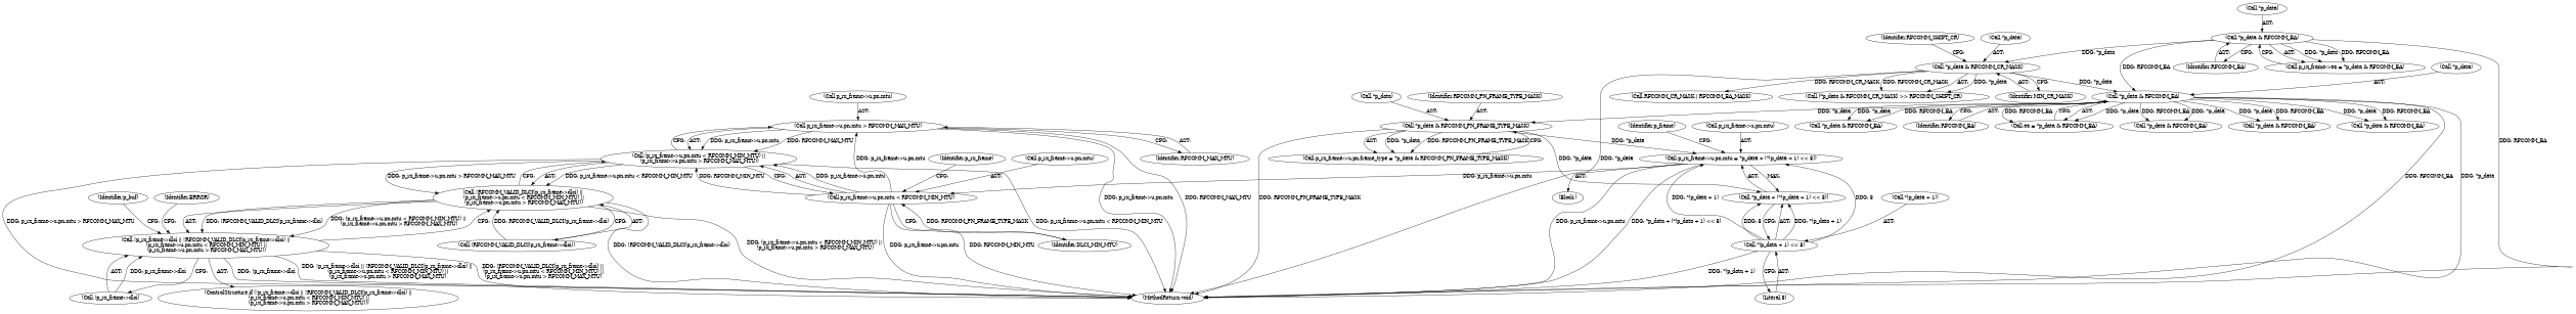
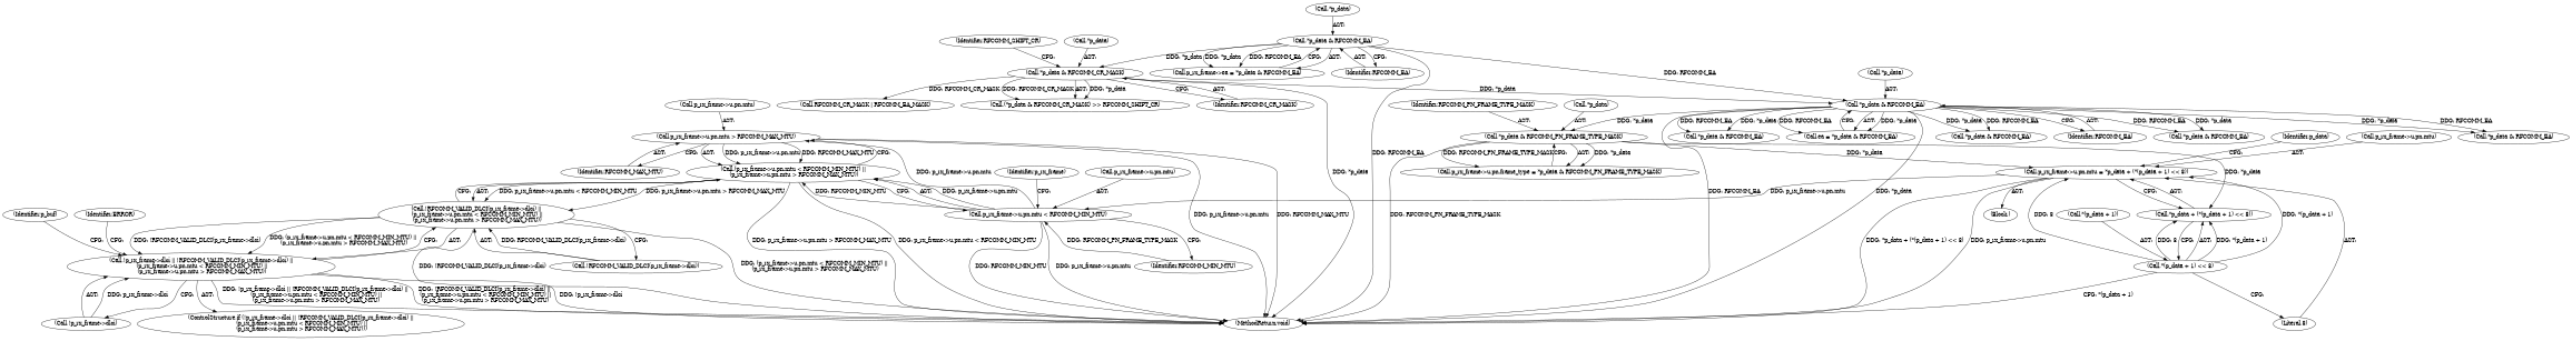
  digraph {
    n1 [label="(Call,p_rx_frame->u.pn.mtu > RFCOMM_MAX_MTU)"]
    n2 [label="(Call,(p_rx_frame->u.pn.mtu < RFCOMM_MIN_MTU) ||\n (p_rx_frame->u.pn.mtu > RFCOMM_MAX_MTU))"]
    n3 [label="(Identifier,RFCOMM_MAX_MTU)"]
    n4 [label="(MethodReturn,void)"]
    n5 [label="(Call,p_rx_frame->u.pn.mtu < RFCOMM_MIN_MTU)"]
    n6 [label="(Call,!RFCOMM_VALID_DLCI(p_rx_frame->dlci) ||\n (p_rx_frame->u.pn.mtu < RFCOMM_MIN_MTU) ||\n (p_rx_frame->u.pn.mtu > RFCOMM_MAX_MTU))"]
-   n7 [label="(Identifier,DLCI_MIN_MTU)"]
+   n7 [label="(Identifier,RFCOMM_MIN_MTU)"]
    n8 [label="(Call,p_rx_frame->u.pn.mtu = *p_data + (*(p_data + 1) << 8))"]
    n9 [label="(Call,*p_data + (*(p_data + 1) << 8))"]
    n10 [label="(Block,)"]
    n11 [label="(Call,*(p_data + 1) << 8)"]
    n12 [label="(Call,*p_data & RFCOMM_PN_FRAME_TYPE_MASK)"]
    n13 [label="(Call,p_rx_frame->u.pn.frame_type = *p_data & RFCOMM_PN_FRAME_TYPE_MASK)"]
    n14 [label="(Identifier,RFCOMM_PN_FRAME_TYPE_MASK)"]
    n15 [label="(Call,*p_data & RFCOMM_EA)"]
    n16 [label="(Call,*p_data & RFCOMM_EA)"]
    n17 [label="(Call,*p_data & RFCOMM_EA)"]
    n18 [label="(Identifier,RFCOMM_EA)"]
    n19 [label="(Call,ea = *p_data & RFCOMM_EA)"]
    n20 [label="(Call,*p_data & RFCOMM_EA)"]
    n21 [label="(Call,*p_data & RFCOMM_EA)"]
    n22 [label="(Call,*p_data & RFCOMM_CR_MASK)"]
    n23 [label="(Call,RFCOMM_CR_MASK | RFCOMM_EA_MASK)"]
    n24 [label="(Call,(*p_data & RFCOMM_CR_MASK) >> RFCOMM_SHIFT_CR)"]
-   n25 [label="(Identifier,MIN_CR_MASK)"]
+   n25 [label="(Identifier,RFCOMM_CR_MASK)"]
    n26 [label="(Call,*p_data & RFCOMM_EA)"]
    n27 [label="(Identifier,RFCOMM_EA)"]
    n28 [label="(Call,p_rx_frame->ea = *p_data & RFCOMM_EA)"]
    n29 [label="(Literal,8)"]
    n30 [label="(Call,!p_rx_frame->dlci || !RFCOMM_VALID_DLCI(p_rx_frame->dlci) ||\n (p_rx_frame->u.pn.mtu < RFCOMM_MIN_MTU) ||\n (p_rx_frame->u.pn.mtu > RFCOMM_MAX_MTU))"]
    n31 [label="(Call,!RFCOMM_VALID_DLCI(p_rx_frame->dlci))"]
    n32 [label="(Call,!p_rx_frame->dlci)"]
    n33 [label="(ControlStructure,if (!p_rx_frame->dlci || !RFCOMM_VALID_DLCI(p_rx_frame->dlci) ||\n (p_rx_frame->u.pn.mtu < RFCOMM_MIN_MTU) ||\n (p_rx_frame->u.pn.mtu > RFCOMM_MAX_MTU)))"]
    n34 [label="(Identifier,p_buf)"]
    n35 [label="(Identifier,p_rx_frame)"]
    n36 [label="(Call,p_rx_frame->u.pn.mtu)"]
    n37 [label="(Call,*p_data)"]
    n38 [label="(Call,*(p_data + 1))"]
    n39 [label="(Identifier,ERROR)"]
-   n40 [label="(Identifier,p_frame)"]
+   n40 [label="(Identifier,p_data)"]
    n41 [label="(Call,p_rx_frame->u.pn.mtu)"]
    n42 [label="(Call,p_rx_frame->u.pn.mtu)"]
    n43 [label="(Call,*p_data)"]
    n44 [label="(Call,*p_data)"]
    n45 [label="(Identifier,RFCOMM_SHIFT_CR)"]
    n46 [label="(Call,*p_data)"]
    n1 -> n2 [label="AST: "]
    n1 -> n2 [label="DDG: p_rx_frame->u.pn.mtu"]
    n1 -> n2 [label="DDG: RFCOMM_MAX_MTU"]
    n1 -> n3 [label="CFG: "]
    n1 -> n4 [label="DDG: p_rx_frame->u.pn.mtu"]
    n1 -> n4 [label="DDG: RFCOMM_MAX_MTU"]
    n2 -> n1 [label="CFG: "]
    n2 -> n4 [label="DDG: p_rx_frame->u.pn.mtu > RFCOMM_MAX_MTU"]
    n2 -> n4 [label="DDG: p_rx_frame->u.pn.mtu < RFCOMM_MIN_MTU"]
    n2 -> n5 [label="CFG: "]
    n2 -> n6 [label="AST: "]
    n2 -> n6 [label="DDG: p_rx_frame->u.pn.mtu < RFCOMM_MIN_MTU"]
    n2 -> n6 [label="DDG: p_rx_frame->u.pn.mtu > RFCOMM_MAX_MTU"]
    n3 -> n1 [label="AST: "]
    n5 -> n1 [label="DDG: p_rx_frame->u.pn.mtu"]
    n5 -> n2 [label="AST: "]
    n5 -> n2 [label="DDG: p_rx_frame->u.pn.mtu"]
    n5 -> n2 [label="DDG: RFCOMM_MIN_MTU"]
    n5 -> n4 [label="DDG: p_rx_frame->u.pn.mtu"]
    n5 -> n4 [label="DDG: RFCOMM_MIN_MTU"]
    n5 -> n7 [label="CFG: "]
    n6 -> n2 [label="CFG: "]
    n6 -> n4 [label="DDG: !RFCOMM_VALID_DLCI(p_rx_frame->dlci)"]
    n6 -> n4 [label="DDG: (p_rx_frame->u.pn.mtu < RFCOMM_MIN_MTU) ||\n (p_rx_frame->u.pn.mtu > RFCOMM_MAX_MTU)"]
    n6 -> n30 [label="AST: "]
    n6 -> n30 [label="DDG: !RFCOMM_VALID_DLCI(p_rx_frame->dlci)"]
    n6 -> n30 [label="DDG: (p_rx_frame->u.pn.mtu < RFCOMM_MIN_MTU) ||\n (p_rx_frame->u.pn.mtu > RFCOMM_MAX_MTU)"]
    n6 -> n31 [label="CFG: "]
    n7 -> n5 [label="DDG: RFCOMM_PN_FRAME_TYPE_MASK"]
    n8 -> n4 [label="DDG: p_rx_frame->u.pn.mtu"]
    n8 -> n4 [label="DDG: *p_data + (*(p_data + 1) << 8)"]
    n8 -> n5 [label="DDG: p_rx_frame->u.pn.mtu"]
-   n8 -> n9 [label="MAX: "]
+   n8 -> n9 [label="CFG: "]
    n8 -> n10 [label="AST: "]
    n9 -> n8 [label="AST: "]
    n9 -> n11 [label="CFG: "]
-   n11 -> n4 [label="DDG: *(p_data + 1)"]
+   n11 -> n4 [label="CFG: *(p_data + 1)"]
    n11 -> n8 [label="DDG: *(p_data + 1)"]
    n11 -> n8 [label="DDG: 8"]
    n11 -> n9 [label="AST: "]
    n11 -> n9 [label="DDG: *(p_data + 1)"]
    n11 -> n9 [label="DDG: 8"]
    n11 -> n29 [label="CFG: "]
    n12 -> n4 [label="DDG: RFCOMM_PN_FRAME_TYPE_MASK"]
    n12 -> n8 [label="DDG: *p_data"]
    n12 -> n9 [label="DDG: *p_data"]
    n12 -> n13 [label="AST: "]
    n12 -> n13 [label="DDG: *p_data"]
    n12 -> n13 [label="DDG: RFCOMM_PN_FRAME_TYPE_MASK"]
    n13 -> n12 [label="CFG: "]
    n14 -> n12 [label="AST: "]
    n15 -> n4 [label="DDG: RFCOMM_EA"]
    n15 -> n4 [label="DDG: *p_data"]
    n15 -> n12 [label="DDG: *p_data"]
    n15 -> n16 [label="DDG: *p_data"]
    n15 -> n16 [label="DDG: RFCOMM_EA"]
    n15 -> n17 [label="DDG: *p_data"]
    n15 -> n17 [label="DDG: RFCOMM_EA"]
    n15 -> n18 [label="CFG: "]
    n15 -> n19 [label="AST: "]
    n15 -> n19 [label="DDG: *p_data"]
    n15 -> n19 [label="DDG: RFCOMM_EA"]
    n15 -> n20 [label="DDG: *p_data"]
    n15 -> n20 [label="DDG: RFCOMM_EA"]
    n15 -> n21 [label="DDG: *p_data"]
    n15 -> n21 [label="DDG: RFCOMM_EA"]
    n18 -> n15 [label="AST: "]
    n19 -> n15 [label="CFG: "]
    n22 -> n4 [label="DDG: *p_data"]
    n22 -> n15 [label="DDG: *p_data"]
    n22 -> n23 [label="DDG: RFCOMM_CR_MASK"]
    n22 -> n24 [label="AST: "]
    n22 -> n24 [label="DDG: *p_data"]
    n22 -> n24 [label="DDG: RFCOMM_CR_MASK"]
    n22 -> n25 [label="CFG: "]
    n25 -> n22 [label="AST: "]
    n26 -> n4 [label="DDG: RFCOMM_EA"]
    n26 -> n15 [label="DDG: RFCOMM_EA"]
    n26 -> n22 [label="DDG: *p_data"]
    n26 -> n27 [label="CFG: "]
    n26 -> n28 [label="AST: "]
    n26 -> n28 [label="DDG: *p_data"]
    n26 -> n28 [label="DDG: RFCOMM_EA"]
    n27 -> n26 [label="AST: "]
    n28 -> n26 [label="CFG: "]
-   n29 -> n11 [label="AST: "]
+   n29 -> n8 [label="AST: "]
    n30 -> n4 [label="DDG: !RFCOMM_VALID_DLCI(p_rx_frame->dlci) ||\n (p_rx_frame->u.pn.mtu < RFCOMM_MIN_MTU) ||\n (p_rx_frame->u.pn.mtu > RFCOMM_MAX_MTU)"]
    n30 -> n4 [label="DDG: !p_rx_frame->dlci"]
    n30 -> n4 [label="DDG: !p_rx_frame->dlci || !RFCOMM_VALID_DLCI(p_rx_frame->dlci) ||\n (p_rx_frame->u.pn.mtu < RFCOMM_MIN_MTU) ||\n (p_rx_frame->u.pn.mtu > RFCOMM_MAX_MTU)"]
    n30 -> n6 [label="CFG: "]
    n30 -> n32 [label="CFG: "]
    n30 -> n33 [label="AST: "]
    n31 -> n6 [label="AST: "]
    n31 -> n6 [label="DDG: RFCOMM_VALID_DLCI(p_rx_frame->dlci)"]
    n32 -> n30 [label="AST: "]
    n32 -> n30 [label="DDG: p_rx_frame->dlci"]
    n34 -> n30 [label="CFG: "]
    n35 -> n5 [label="CFG: "]
    n36 -> n8 [label="AST: "]
    n37 -> n12 [label="AST: "]
    n38 -> n11 [label="AST: "]
    n39 -> n30 [label="CFG: "]
    n40 -> n8 [label="CFG: "]
    n41 -> n1 [label="AST: "]
    n42 -> n5 [label="AST: "]
    n43 -> n15 [label="AST: "]
    n44 -> n26 [label="AST: "]
    n45 -> n22 [label="CFG: "]
    n46 -> n22 [label="AST: "]
  }
